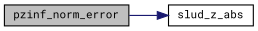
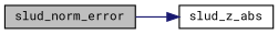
  digraph {
    rankdir=LR
    fontname="Roboto Mono"
    node [color=black fontname="Roboto Mono" fontsize=10 shape=record style=filled]
-   n1 [fillcolor=grey75 fontcolor=black height=0.2 label=pzinf_norm_error width=0.4]
+   n1 [fillcolor=grey75 fontcolor=black height=0.2 label=slud_norm_error width=0.4]
    n2 [fillcolor=white height=0.2 label=slud_z_abs width=0.4]
    n1 -> n2 [color=midnightblue fontname="Roboto Mono" fontsize=10 labelfontname=Helvetica labelfontsize=10 style=solid]
  }
